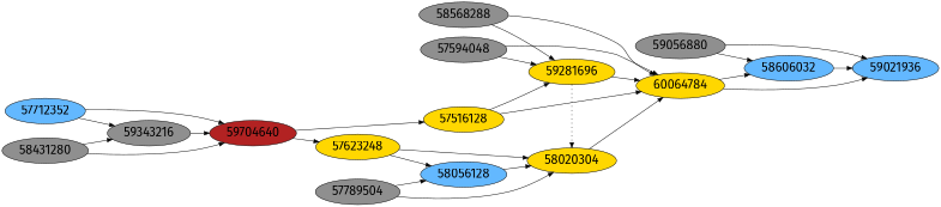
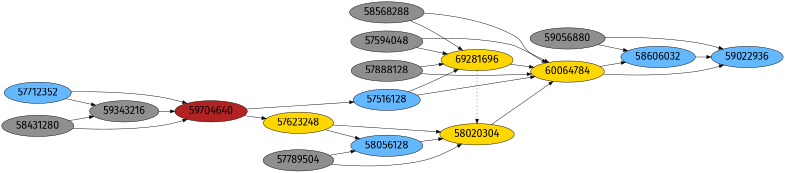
  digraph {
    fontname="Fira Sans"
    fontsize=24
    rankdir=LR
    node [fillcolor=grey56 fontname="Fira Sans" fontsize=24 shape=ellipse style=filled]
    edge [arrowhead=normal color=black constraint=true fontname="Fira Sans" style=solid]
    59704640 [fillcolor=firebrick]
    59343216
    57712352 [fillcolor=steelblue1]
    58431280
-   59021936 [fillcolor=steelblue1]
+   59021936 [fillcolor=steelblue1 label=59022936]
    58606032 [fillcolor=steelblue1]
    59056880
    60064784 [fillcolor=gold]
-   59281696 [fillcolor=gold]
+   59281696 [fillcolor=gold label=69281696]
    58568288
-   57516128 [fillcolor=gold]
+   57516128 [fillcolor=steelblue1]
    57594048
+   57888128
    58020304 [fillcolor=gold]
    58056128 [fillcolor=steelblue1]
    57789504
    57623248 [fillcolor=gold]
    subgraph sub_1 {
      subgraph sub_2 {
        59704640
        59343216
        57712352
        58431280
      }
      subgraph sub_3 {
        59021936
        58606032
        59056880
        60064784
        59281696
        58568288
        57516128
        57594048
+       57888128
      }
    }
    subgraph sub_4 {
      58020304
      58056128
      57789504
      57623248
    }
    59704640 -> 57516128
    59704640 -> 57623248
    59343216 -> 59704640
    57712352 -> 59704640
    57712352 -> 59343216
    58431280 -> 59704640
    58431280 -> 59343216
    58606032 -> 59021936
    59056880 -> 59021936
    59056880 -> 58606032
    60064784 -> 59021936
    60064784 -> 58606032
    59281696 -> 60064784
    59281696 -> 58020304 [constraint=false style=dotted]
    58568288 -> 60064784
    58568288 -> 59281696
    57516128 -> 60064784
    57516128 -> 59281696
    57594048 -> 60064784
    57594048 -> 59281696
+   57888128 -> 60064784
+   57888128 -> 59281696
    58020304 -> 60064784
    58056128 -> 58020304
    57789504 -> 58020304
    57789504 -> 58056128
    57623248 -> 58020304
    57623248 -> 58056128
  }
